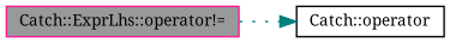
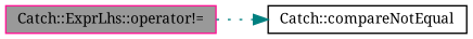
  digraph {
    rankdir=LR
    fontname="Noto Serif"
    node [fontname="Noto Serif" fontsize=10 shape=box style=filled]
    n1 [color=deeppink fillcolor=grey60 fontcolor=black height=0.2 label="Catch::ExprLhs::operator!=" width=0.4]
-   n2 [color=black fillcolor=white height=0.2 label="Catch::operator" width=0.4]
+   n2 [color=black fillcolor=white height=0.2 label="Catch::compareNotEqual" width=0.4]
    n1 -> n2 [color=teal fontname="Noto Serif" fontsize=10 labelfontname=Helvetica labelfontsize=10 style=dotted]
  }
